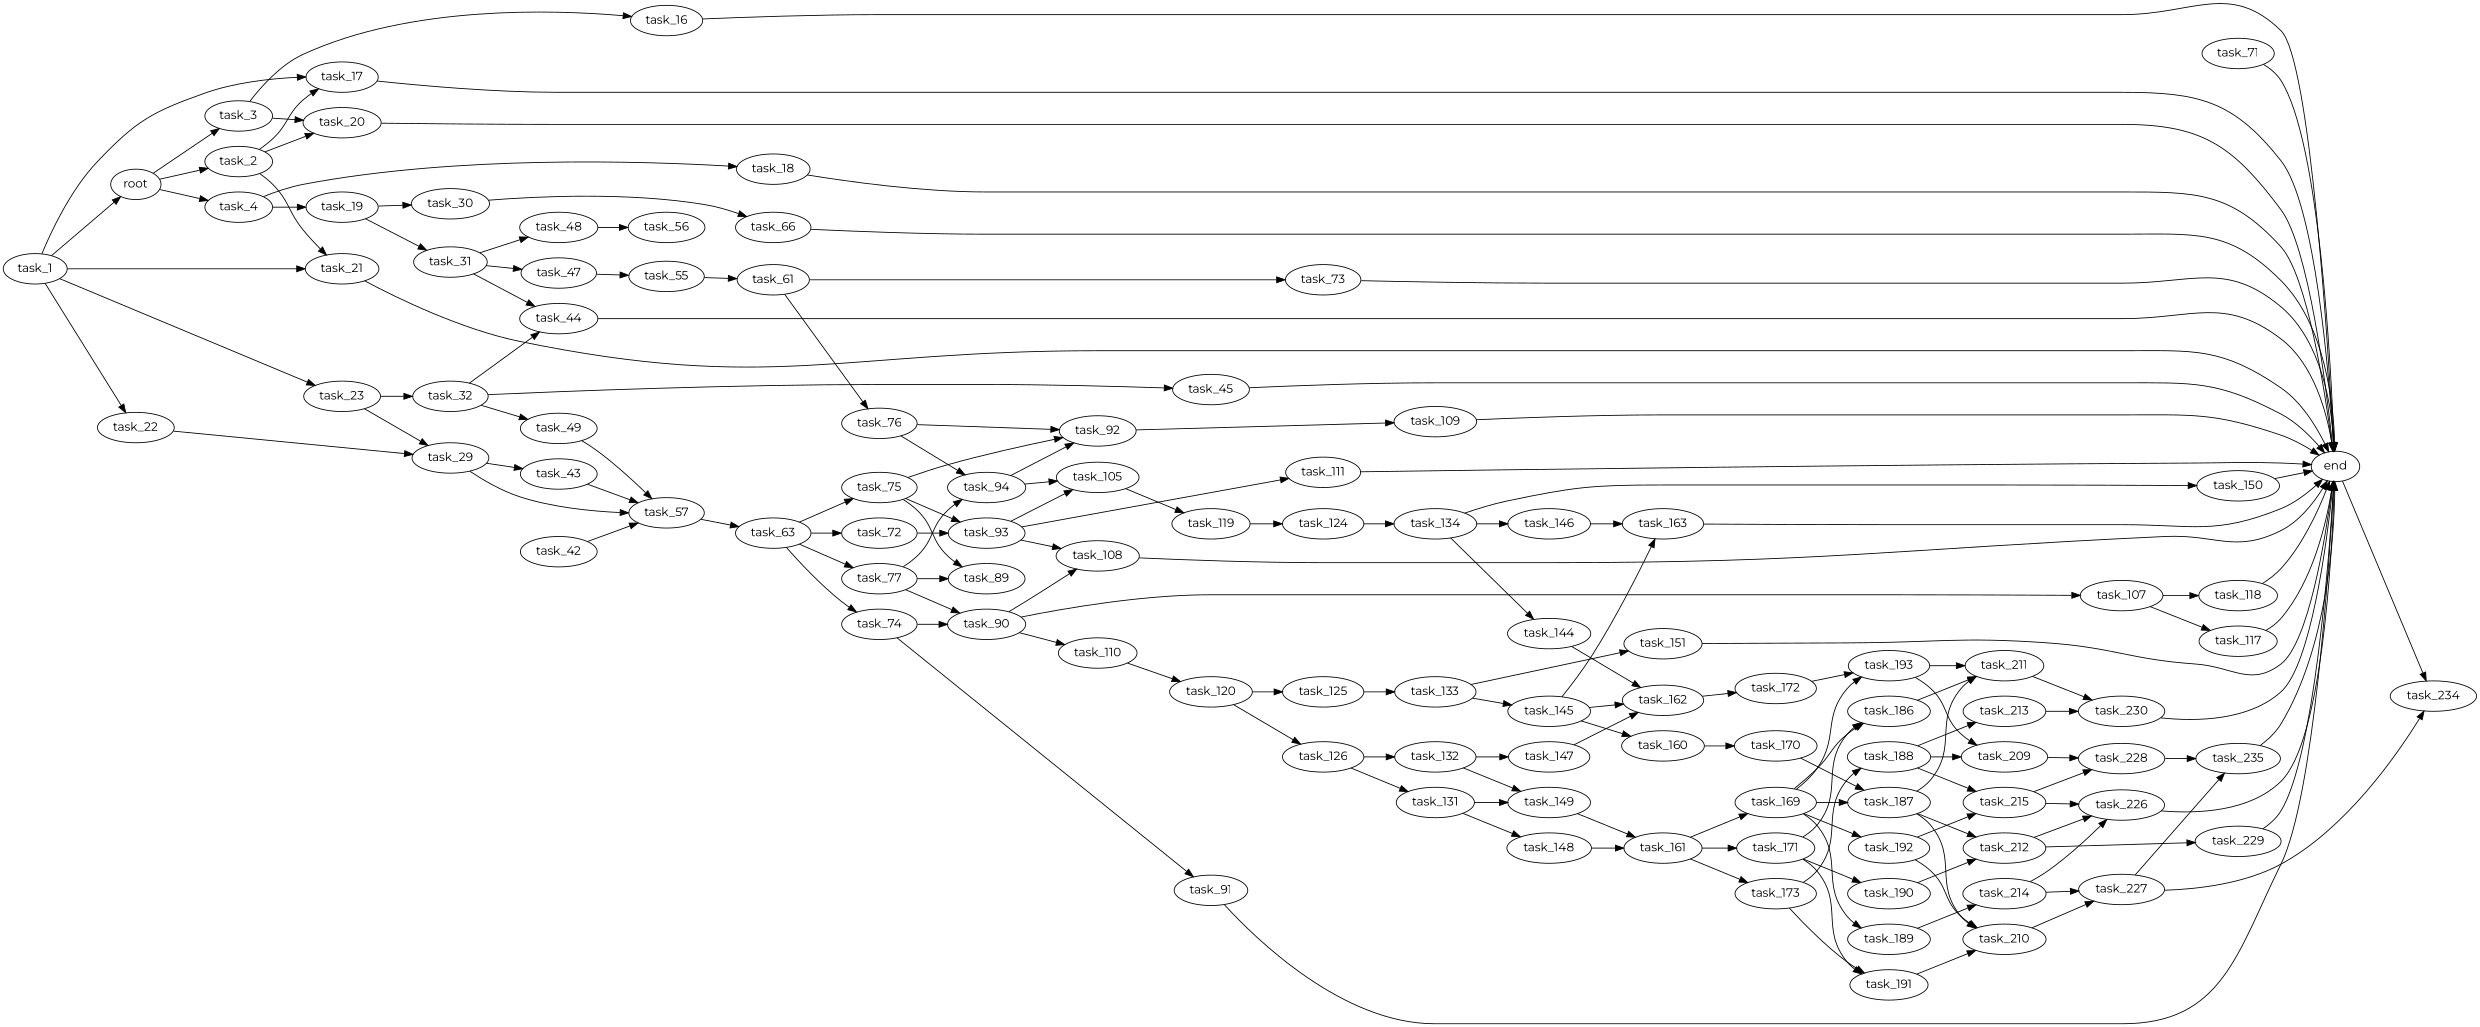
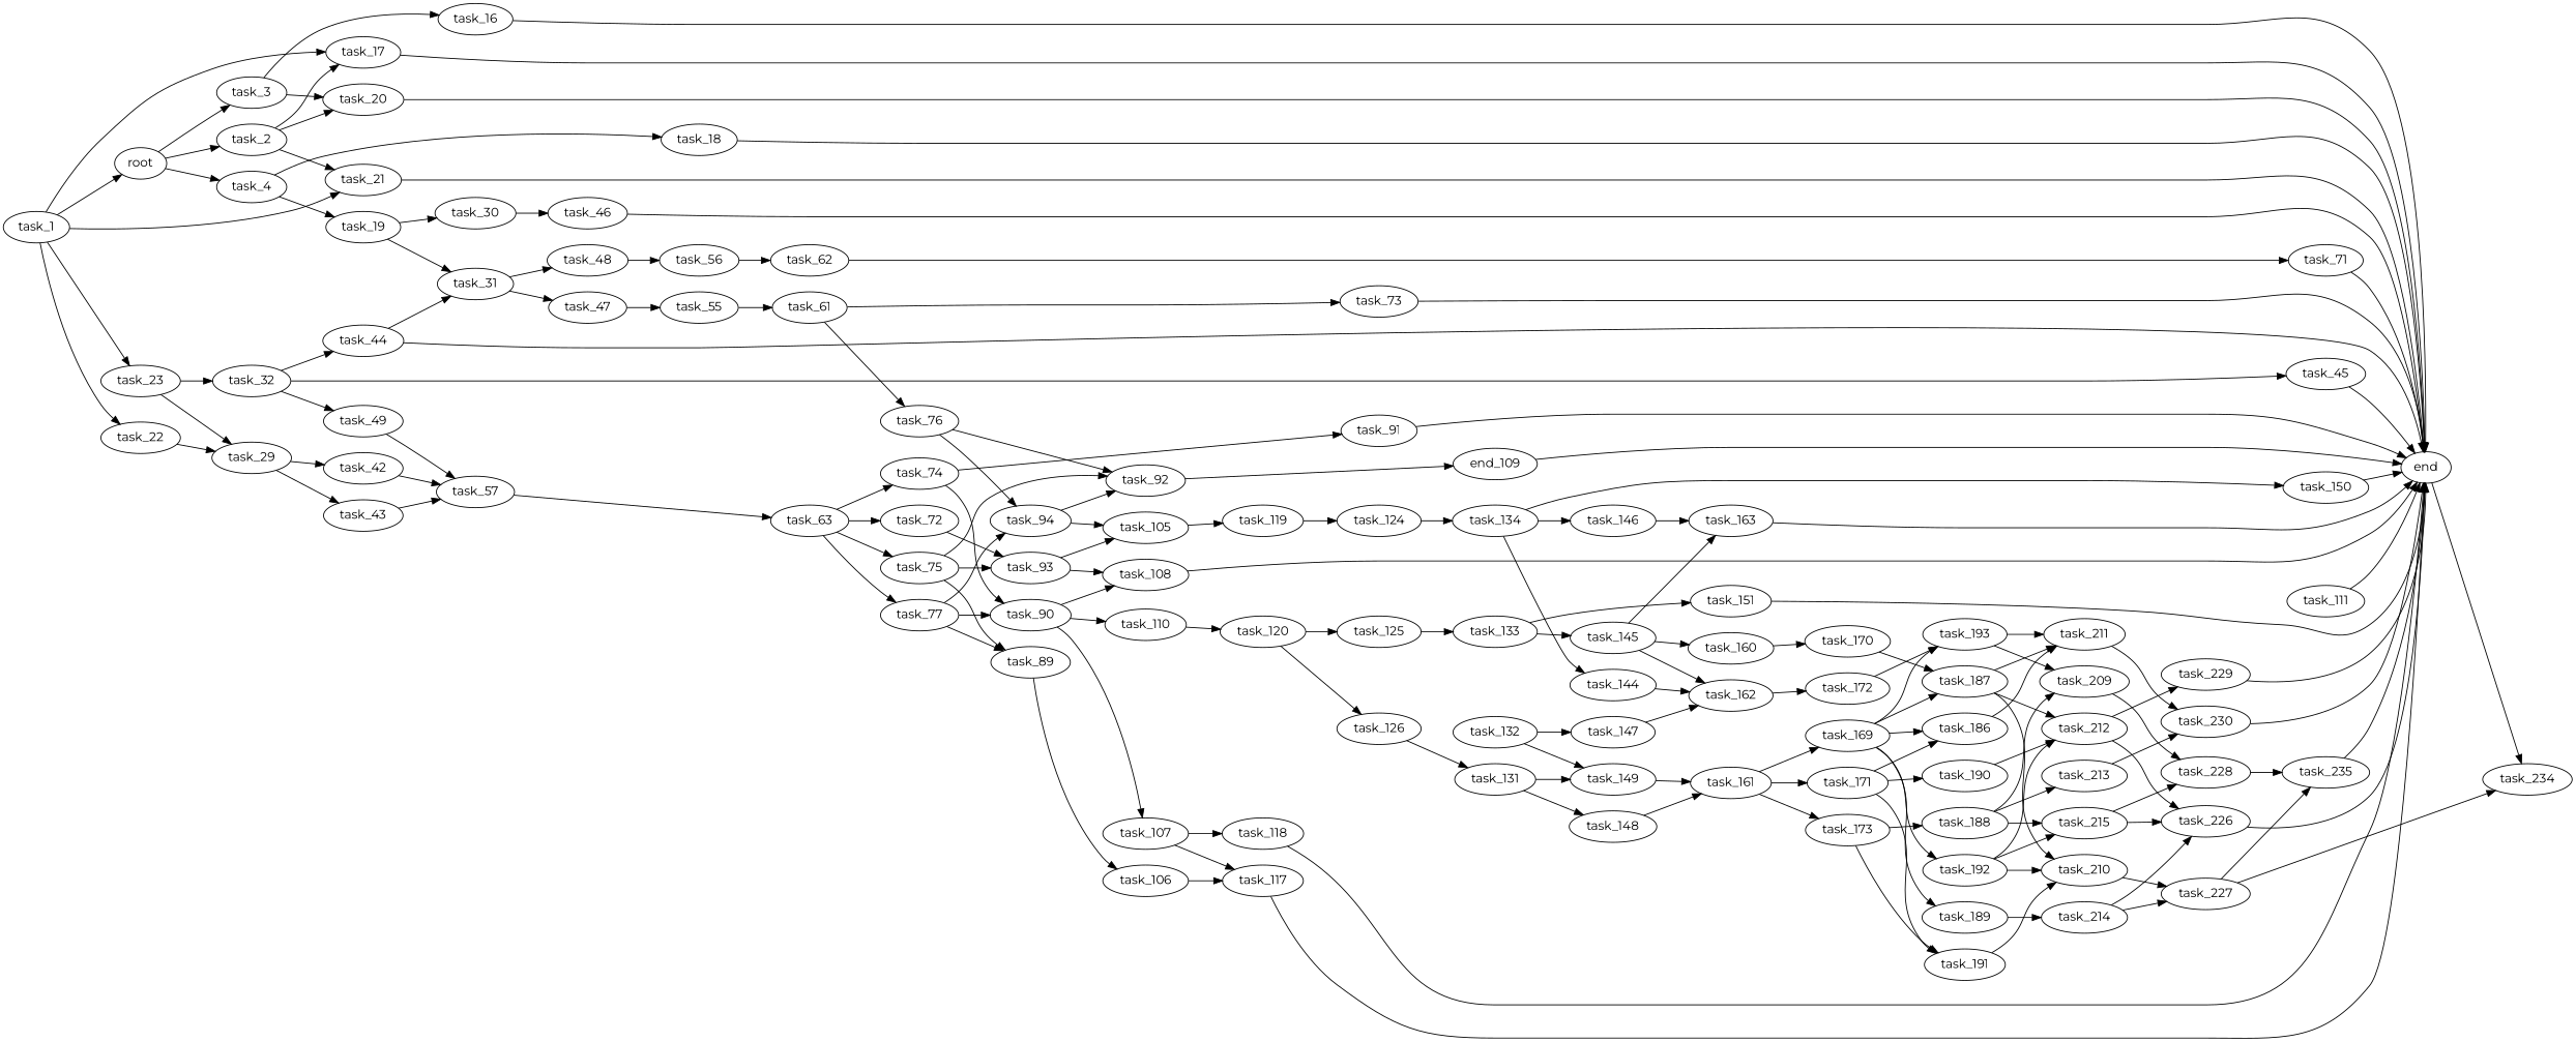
  digraph {
    fontname=Montserrat
    rankdir=LR
    node [fontname=Montserrat]
    edge [fontname=Montserrat]
    root
    task_2
    task_3
    task_4
    task_1
    task_17
    task_21
    task_22
    task_23
    task_20
    task_16
    task_18
    task_19
    end
    task_29
    task_32
    task_30
    task_31
    task_234
    task_42
    task_43
    task_44
    task_45
    task_49
-   task_46 [label=task_66]
+   task_46
    task_47
    task_48
    task_55
    task_56
    task_57
    task_63
    task_61
+   task_62
    task_72
    task_74
    task_75
    task_77
    task_73
    task_76
    task_71
    task_92
    task_94
    task_93
    task_90
    task_91
    task_89
-   task_109
+   task_109 [label=end_109]
    task_105
    task_108
    task_111
    task_107
    task_110
+   task_106
    task_119
    task_117
    task_118
    task_120
    task_125
    task_126
    task_124
    task_134
    task_133
    task_131
    task_132
    task_144
    task_146
    task_150
    task_145
    task_151
    task_148
    task_149
    task_147
    task_162
    task_163
    task_160
    task_161
    task_169
    task_171
    task_173
    task_172
    task_170
    task_193
    task_187
    task_186
    task_189
    task_192
    task_190
    task_191
    task_188
    task_211
    task_210
    task_212
    task_214
    task_215
    task_209
    task_213
    task_230
    task_227
    task_226
    task_229
    task_228
    task_235
    root -> task_2
    root -> task_3
    root -> task_4
    task_2 -> task_17
    task_2 -> task_21
    task_2 -> task_20
    task_3 -> task_20
    task_3 -> task_16
    task_4 -> task_18
    task_4 -> task_19
    task_1 -> root
    task_1 -> task_17
    task_1 -> task_21
    task_1 -> task_22
    task_1 -> task_23
    task_17 -> end
    task_21 -> end
    task_22 -> task_29
    task_23 -> task_29
    task_23 -> task_32
    task_20 -> end
    task_16 -> end
    task_18 -> end
    task_19 -> task_30
    task_19 -> task_31
    end -> task_234
-   task_29 -> task_57
+   task_29 -> task_42
    task_29 -> task_43
    task_32 -> task_44
    task_32 -> task_45
    task_32 -> task_49
    task_30 -> task_46
-   task_31 -> task_44
+   task_44 -> task_31
    task_31 -> task_47
    task_31 -> task_48
    task_42 -> task_57
    task_43 -> task_57
    task_44 -> end
    task_45 -> end
    task_49 -> task_57
    task_46 -> end
    task_47 -> task_55
    task_48 -> task_56
    task_55 -> task_61
+   task_56 -> task_62
    task_57 -> task_63
    task_63 -> task_72
    task_63 -> task_74
    task_63 -> task_75
    task_63 -> task_77
    task_61 -> task_73
    task_61 -> task_76
+   task_62 -> task_71
    task_72 -> task_93
    task_74 -> task_90
    task_74 -> task_91
    task_75 -> task_92
    task_75 -> task_93
    task_75 -> task_89
    task_77 -> task_94
    task_77 -> task_90
    task_77 -> task_89
    task_73 -> end
    task_76 -> task_92
    task_76 -> task_94
    task_71 -> end
    task_92 -> task_109
    task_94 -> task_92
    task_94 -> task_105
    task_93 -> task_105
    task_93 -> task_108
-   task_93 -> task_111
    task_90 -> task_108
    task_90 -> task_107
    task_90 -> task_110
    task_91 -> end
+   task_89 -> task_106
    task_109 -> end
    task_105 -> task_119
    task_108 -> end
    task_111 -> end
    task_107 -> task_117
    task_107 -> task_118
    task_110 -> task_120
+   task_106 -> task_117
    task_119 -> task_124
    task_117 -> end
    task_118 -> end
    task_120 -> task_125
    task_120 -> task_126
    task_125 -> task_133
    task_126 -> task_131
-   task_126 -> task_132
    task_124 -> task_134
    task_134 -> task_144
    task_134 -> task_146
    task_134 -> task_150
    task_133 -> task_145
    task_133 -> task_151
    task_131 -> task_148
    task_131 -> task_149
    task_132 -> task_149
    task_132 -> task_147
    task_144 -> task_162
    task_146 -> task_163
    task_150 -> end
    task_145 -> task_162
    task_145 -> task_163
    task_145 -> task_160
    task_151 -> end
    task_148 -> task_161
    task_149 -> task_161
    task_147 -> task_162
    task_162 -> task_172
    task_163 -> end
    task_160 -> task_170
    task_161 -> task_169
    task_161 -> task_171
    task_161 -> task_173
    task_169 -> task_193
    task_169 -> task_187
    task_169 -> task_186
    task_169 -> task_189
    task_169 -> task_192
    task_171 -> task_186
    task_171 -> task_190
    task_171 -> task_191
    task_173 -> task_191
    task_173 -> task_188
    task_172 -> task_193
    task_170 -> task_187
    task_193 -> task_211
    task_193 -> task_209
    task_187 -> task_211
    task_187 -> task_210
    task_187 -> task_212
    task_186 -> task_211
    task_189 -> task_214
    task_192 -> task_210
+   task_192 -> task_212
    task_192 -> task_215
    task_190 -> task_212
    task_191 -> task_210
    task_188 -> task_215
    task_188 -> task_209
    task_188 -> task_213
    task_211 -> task_230
    task_210 -> task_227
    task_212 -> task_226
    task_212 -> task_229
    task_214 -> task_227
    task_214 -> task_226
    task_215 -> task_226
    task_215 -> task_228
    task_209 -> task_228
    task_213 -> task_230
    task_230 -> end
    task_227 -> task_234
    task_227 -> task_235
    task_226 -> end
    task_229 -> end
    task_228 -> task_235
    task_235 -> end
  }
